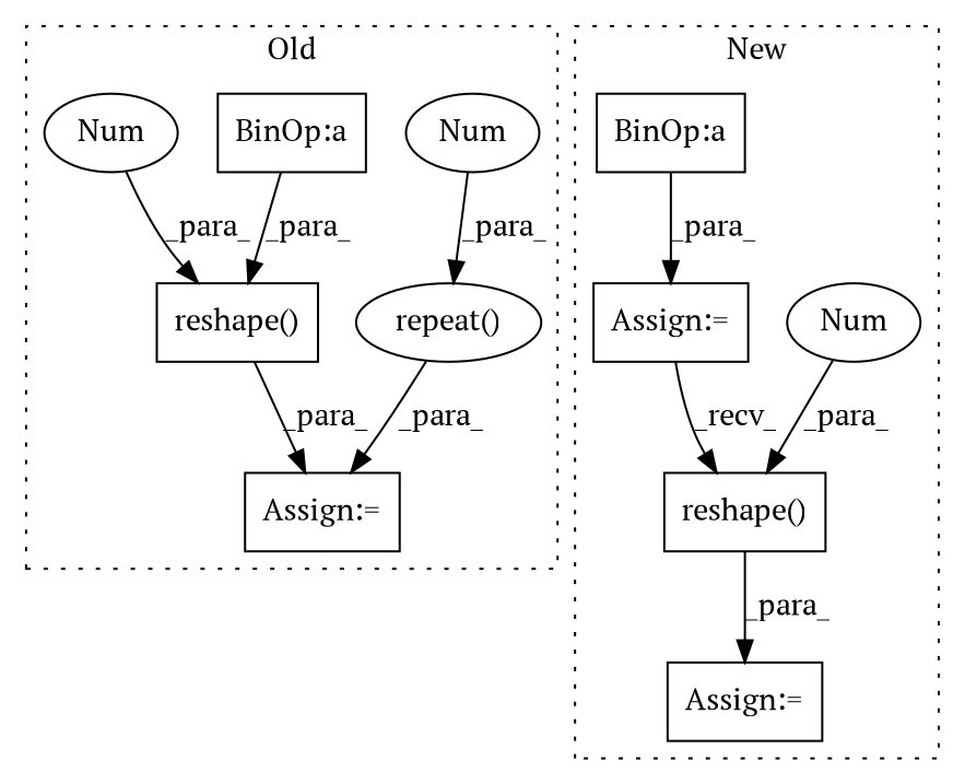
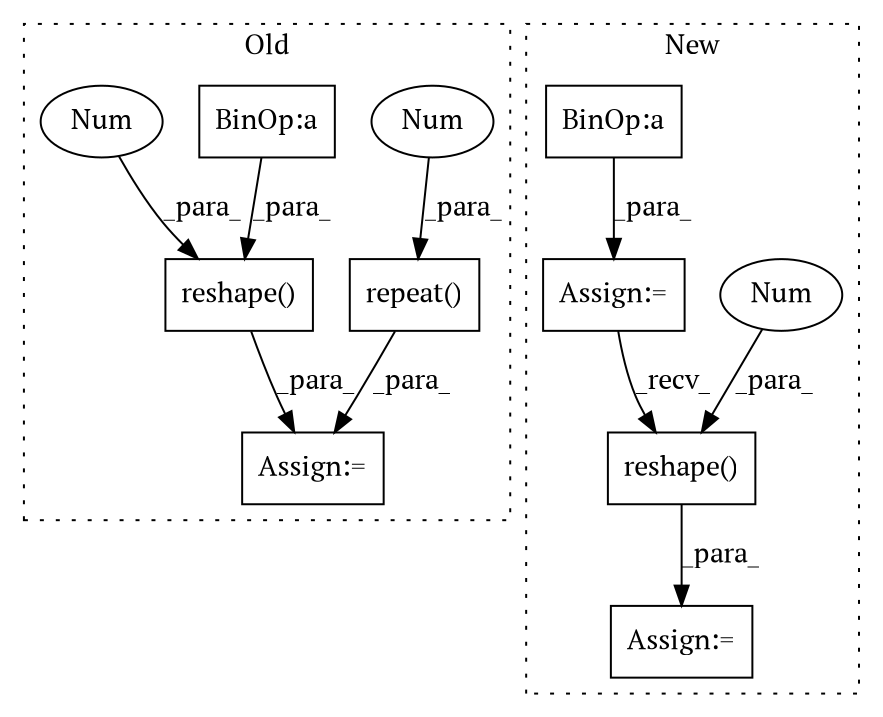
  digraph {
    fontname="PT Serif"
    node [a=75 l=3 shape=box fontname="PT Serif"]
    edge [fontname="PT Serif"]
-   n1 [l="59,1" label="repeat()" s="9348,9411" shape=ellipse]
+   n1 [l="59,1" label="repeat()" s="9348,9411"]
    n2 [a=68 label="Assign:=" s=9307]
    n3 [a=82 l=1 label="BinOp:a" s=9339]
    n4 [a=76 l=1 label=Num s=9410 shape=ellipse]
    n5 [l="10,1" label="reshape()" s="9328,9345"]
    n6 [a=76 l=2 label=Num s=9343 shape=ellipse]
    n7 [l="14,1" label="reshape()" s="11805,11827"]
    n8 [a=68 label="Assign:=" s=11802]
    n9 [a=76 l=2 label=Num s=11825 shape=ellipse]
    n10 [a=82 label="BinOp:a" s=11406]
    n11 [a=68 label="Assign:=" s=11396]
    subgraph cluster_1 {
      label=Old
      style=dotted
      n1
      n2
      n3
      n4
      n5
      n6
    }
    subgraph cluster_2 {
      label=New
      style=dotted
      n7
      n8
      n9
      n10
      n11
    }
    n1 -> n2 [label=_para_]
    n3 -> n5 [label=_para_]
    n4 -> n1 [label=_para_]
    n5 -> n2 [label=_para_]
    n6 -> n5 [label=_para_]
    n7 -> n8 [label=_para_]
    n9 -> n7 [label=_para_]
    n10 -> n11 [label=_para_]
    n11 -> n7 [label=_recv_]
  }
